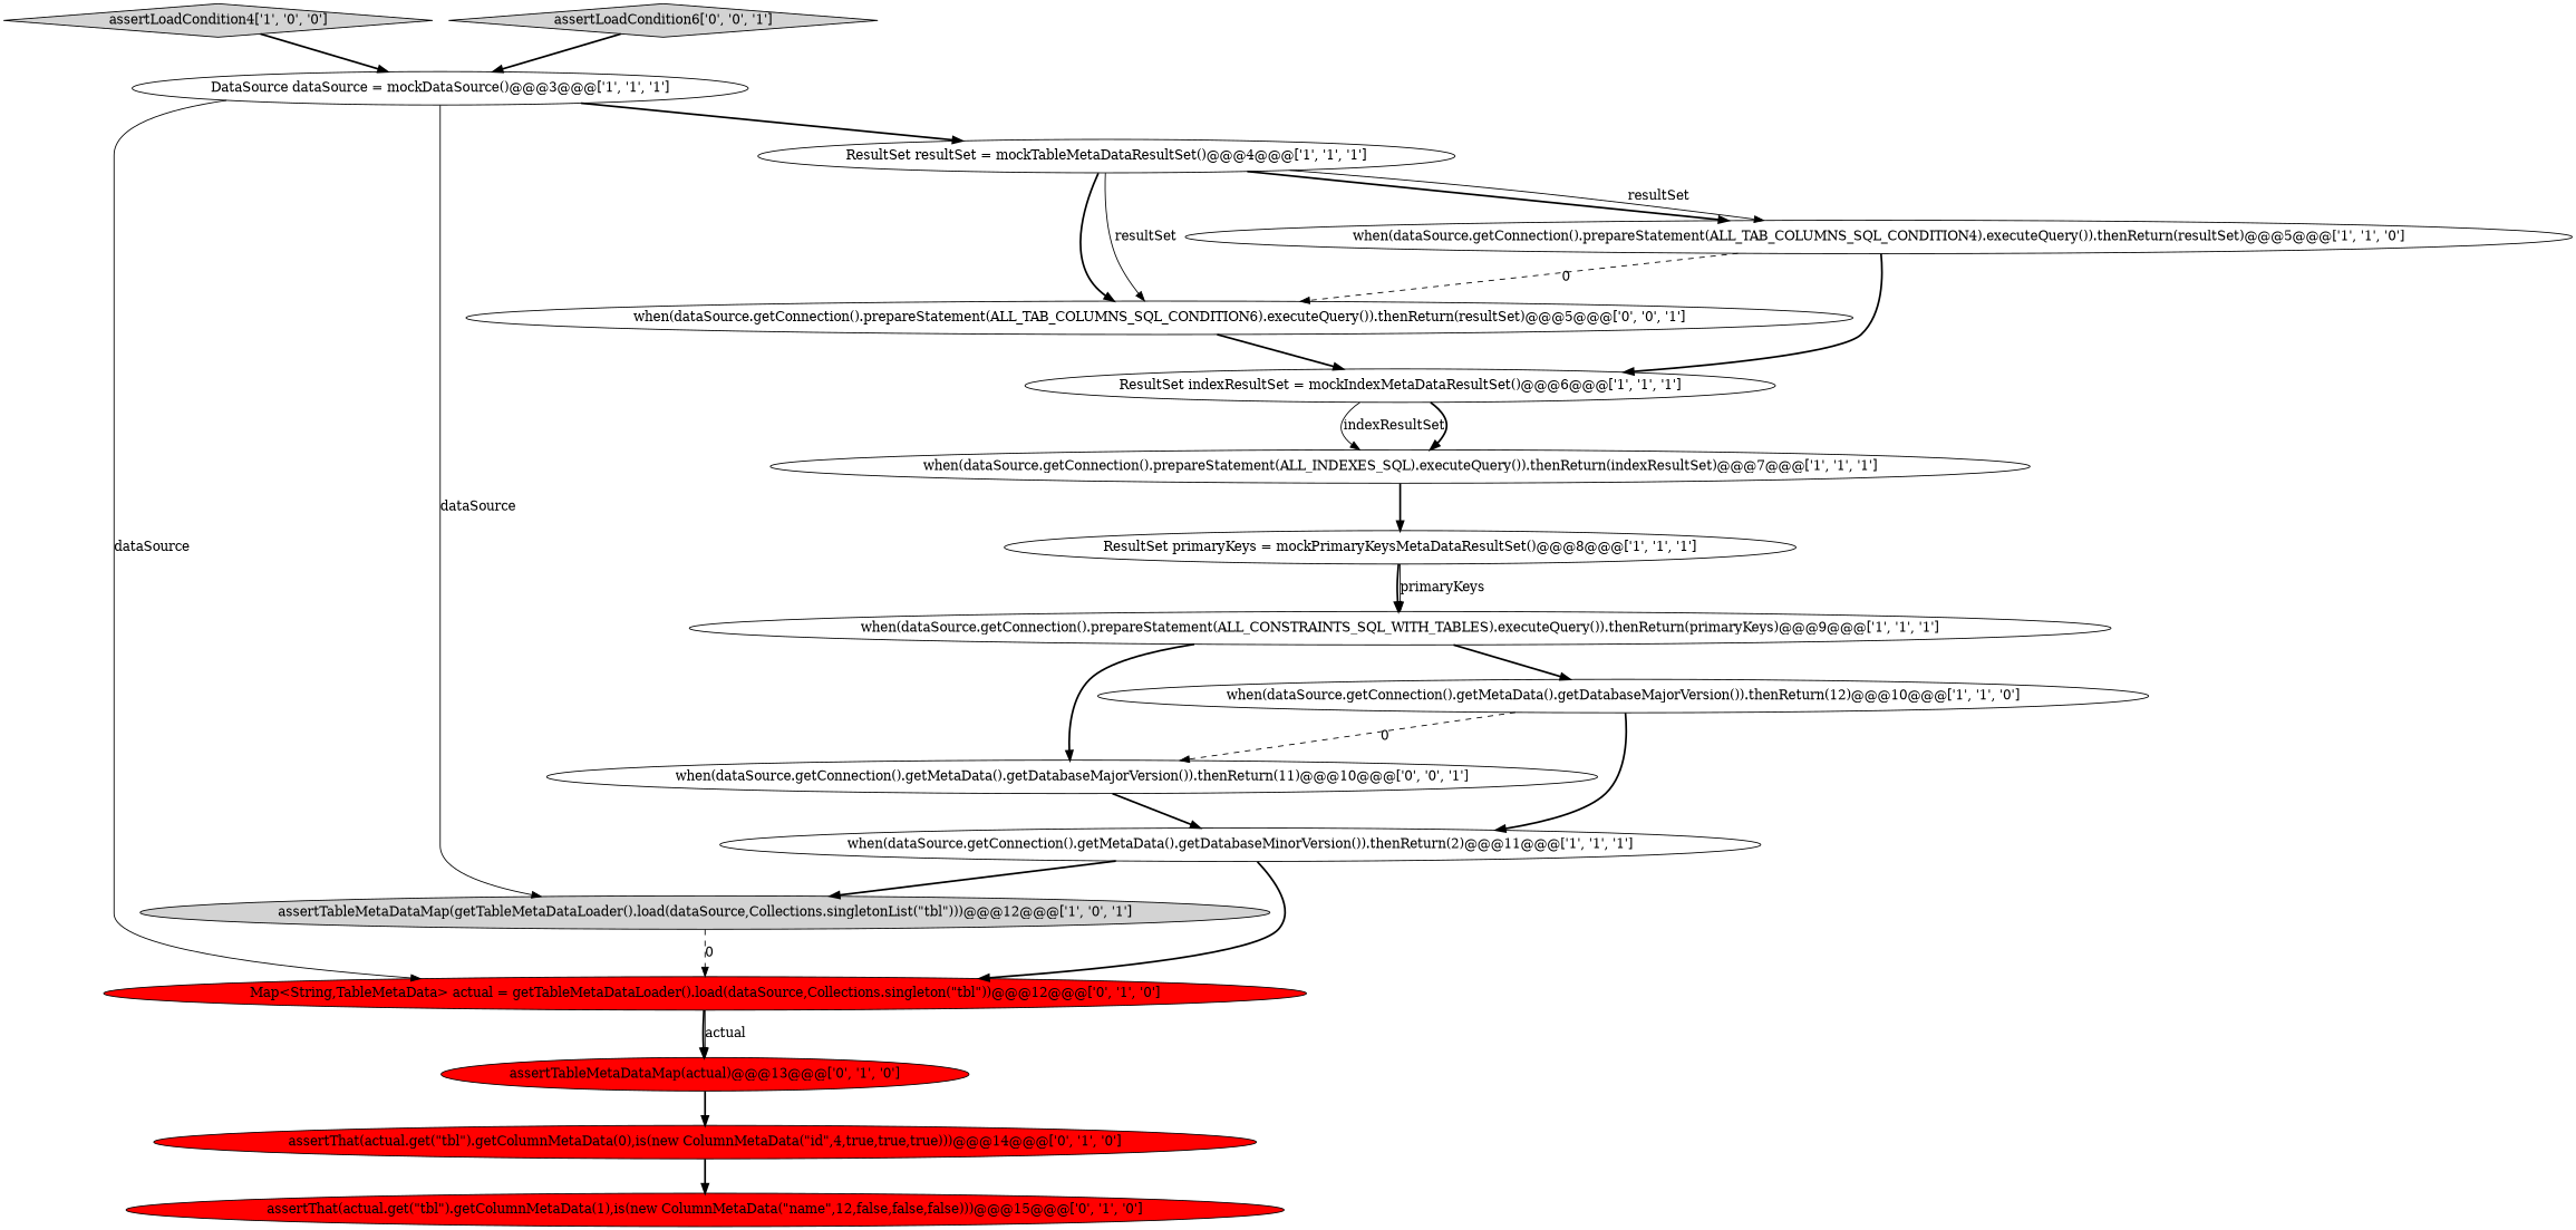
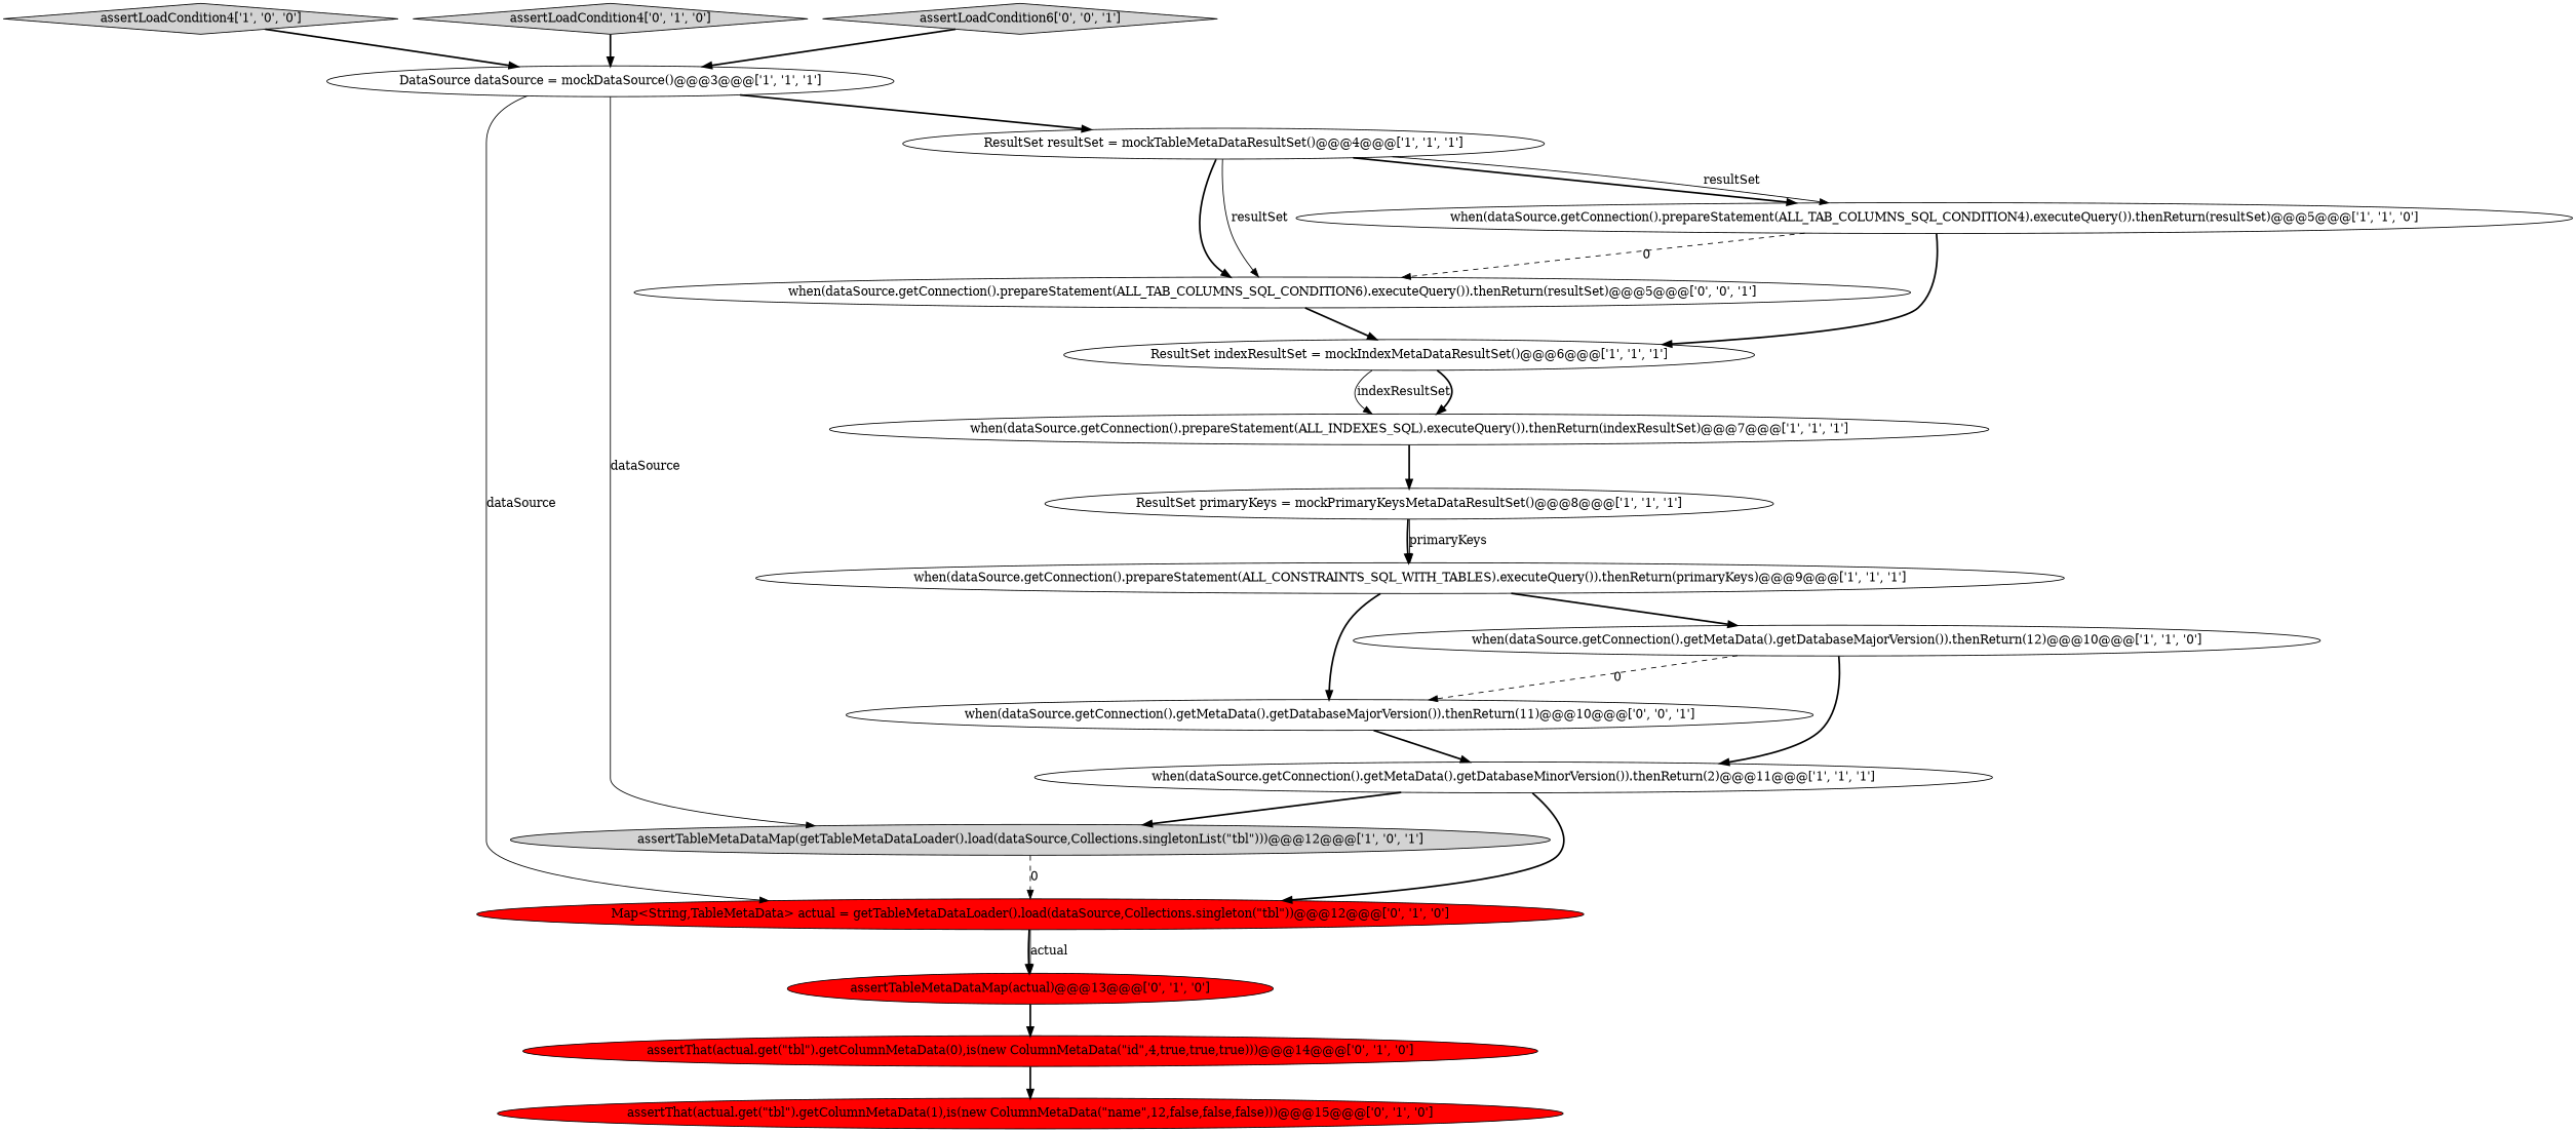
  digraph {
    node [fillcolor=white shape=ellipse style=filled]
    edge [style=bold]
    n1 [label="when(dataSource.getConnection().getMetaData().getDatabaseMajorVersion()).thenReturn(11)@@@10@@@['0', '0', '1']"]
    n2 [label="when(dataSource.getConnection().getMetaData().getDatabaseMinorVersion()).thenReturn(2)@@@11@@@['1', '1', '1']"]
    n3 [fillcolor=red label="Map<String,TableMetaData> actual = getTableMetaDataLoader().load(dataSource,Collections.singleton(\"tbl\"))@@@12@@@['0', '1', '0']"]
    n4 [fillcolor=red label="assertTableMetaDataMap(actual)@@@13@@@['0', '1', '0']"]
    n5 [fillcolor=red label="assertThat(actual.get(\"tbl\").getColumnMetaData(1),is(new ColumnMetaData(\"name\",12,false,false,false)))@@@15@@@['0', '1', '0']"]
    n6 [label="when(dataSource.getConnection().prepareStatement(ALL_TAB_COLUMNS_SQL_CONDITION6).executeQuery()).thenReturn(resultSet)@@@5@@@['0', '0', '1']"]
    n7 [label="ResultSet indexResultSet = mockIndexMetaDataResultSet()@@@6@@@['1', '1', '1']"]
    n8 [fillcolor=lightgray label="assertTableMetaDataMap(getTableMetaDataLoader().load(dataSource,Collections.singletonList(\"tbl\")))@@@12@@@['1', '0', '1']"]
    n9 [label="ResultSet primaryKeys = mockPrimaryKeysMetaDataResultSet()@@@8@@@['1', '1', '1']"]
    n10 [label="when(dataSource.getConnection().prepareStatement(ALL_CONSTRAINTS_SQL_WITH_TABLES).executeQuery()).thenReturn(primaryKeys)@@@9@@@['1', '1', '1']"]
    n11 [label="when(dataSource.getConnection().prepareStatement(ALL_TAB_COLUMNS_SQL_CONDITION4).executeQuery()).thenReturn(resultSet)@@@5@@@['1', '1', '0']"]
    n12 [label="when(dataSource.getConnection().prepareStatement(ALL_INDEXES_SQL).executeQuery()).thenReturn(indexResultSet)@@@7@@@['1', '1', '1']"]
    n13 [label="when(dataSource.getConnection().getMetaData().getDatabaseMajorVersion()).thenReturn(12)@@@10@@@['1', '1', '0']"]
    n14 [fillcolor=red label="assertThat(actual.get(\"tbl\").getColumnMetaData(0),is(new ColumnMetaData(\"id\",4,true,true,true)))@@@14@@@['0', '1', '0']"]
    n15 [fillcolor=lightgray label="assertLoadCondition4['1', '0', '0']" shape=diamond]
    n16 [label="DataSource dataSource = mockDataSource()@@@3@@@['1', '1', '1']"]
+   n17 [fillcolor=lightgray label="assertLoadCondition4['0', '1', '0']" shape=diamond]
    n18 [label="ResultSet resultSet = mockTableMetaDataResultSet()@@@4@@@['1', '1', '1']"]
    n19 [fillcolor=lightgray label="assertLoadCondition6['0', '0', '1']" shape=diamond]
    n1 -> n2
    n2 -> n3
    n2 -> n8
    n3 -> n4
    n3 -> n4 [label=actual style=solid]
    n4 -> n14
    n6 -> n7
    n7 -> n12 [label=indexResultSet style=solid]
    n7 -> n12
    n8 -> n3 [label=0 style=dashed]
    n9 -> n10
    n9 -> n10 [label=primaryKeys style=solid]
    n10 -> n1
    n10 -> n13
    n11 -> n6 [label=0 style=dashed]
    n11 -> n7
    n12 -> n9
    n13 -> n1 [label=0 style=dashed]
    n13 -> n2
    n14 -> n5
    n15 -> n16
    n16 -> n3 [label=dataSource style=solid]
    n16 -> n8 [label=dataSource style=solid]
    n16 -> n18
+   n17 -> n16
    n18 -> n6
    n18 -> n6 [label=resultSet style=solid]
    n18 -> n11
    n18 -> n11 [label=resultSet style=solid]
    n19 -> n16
  }
